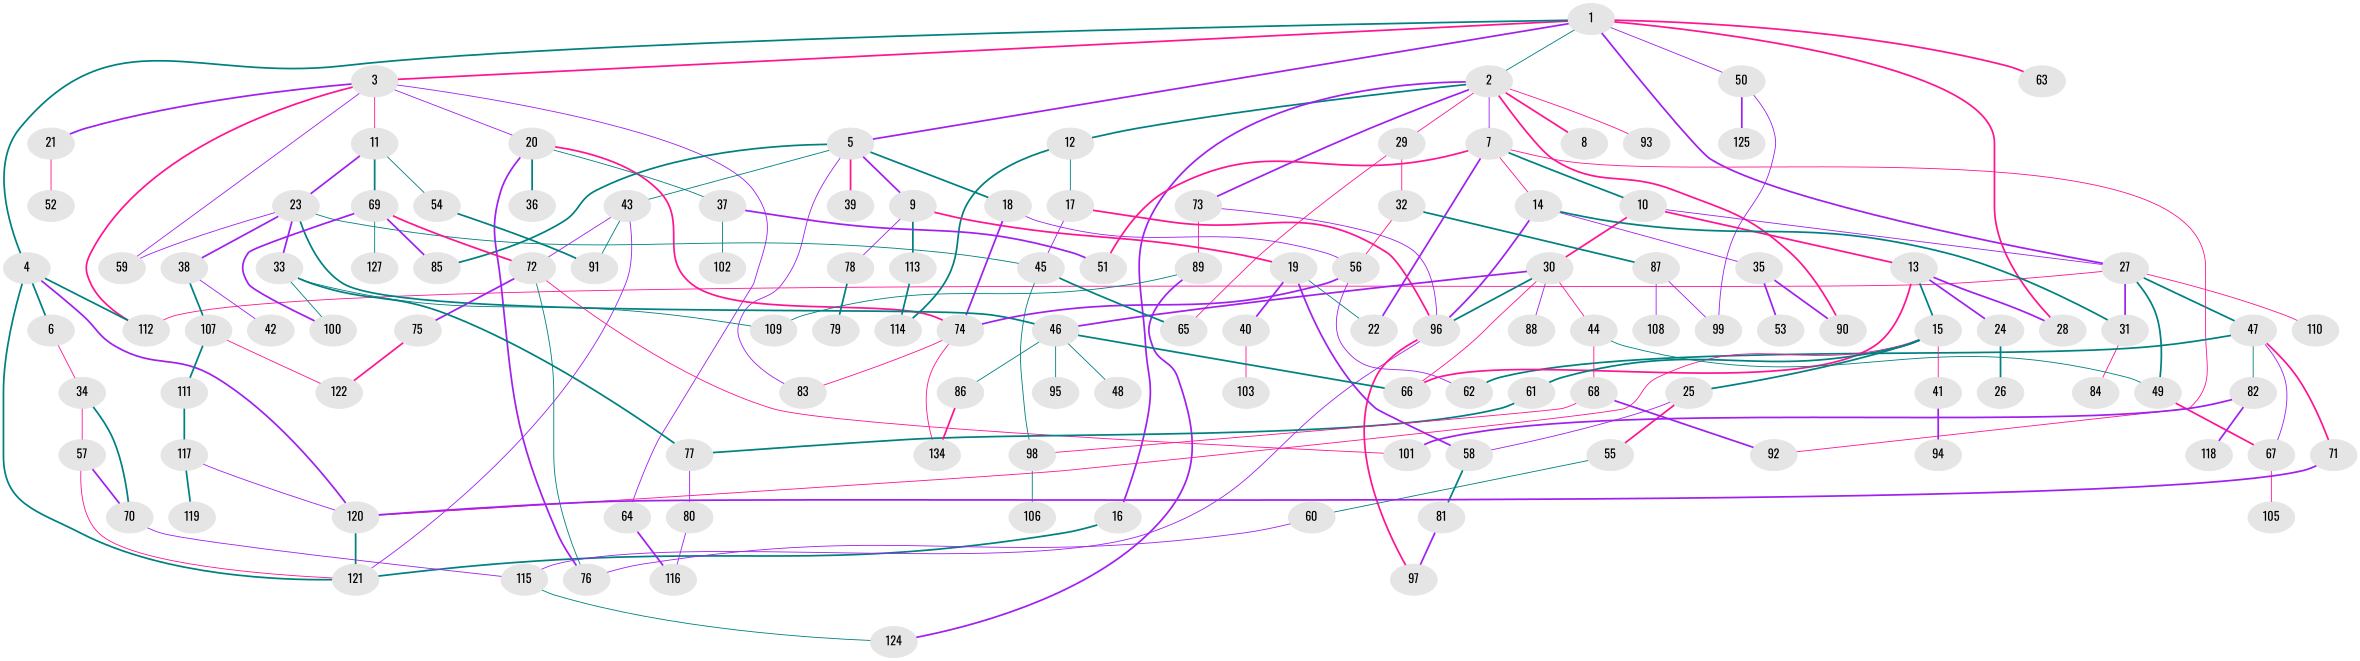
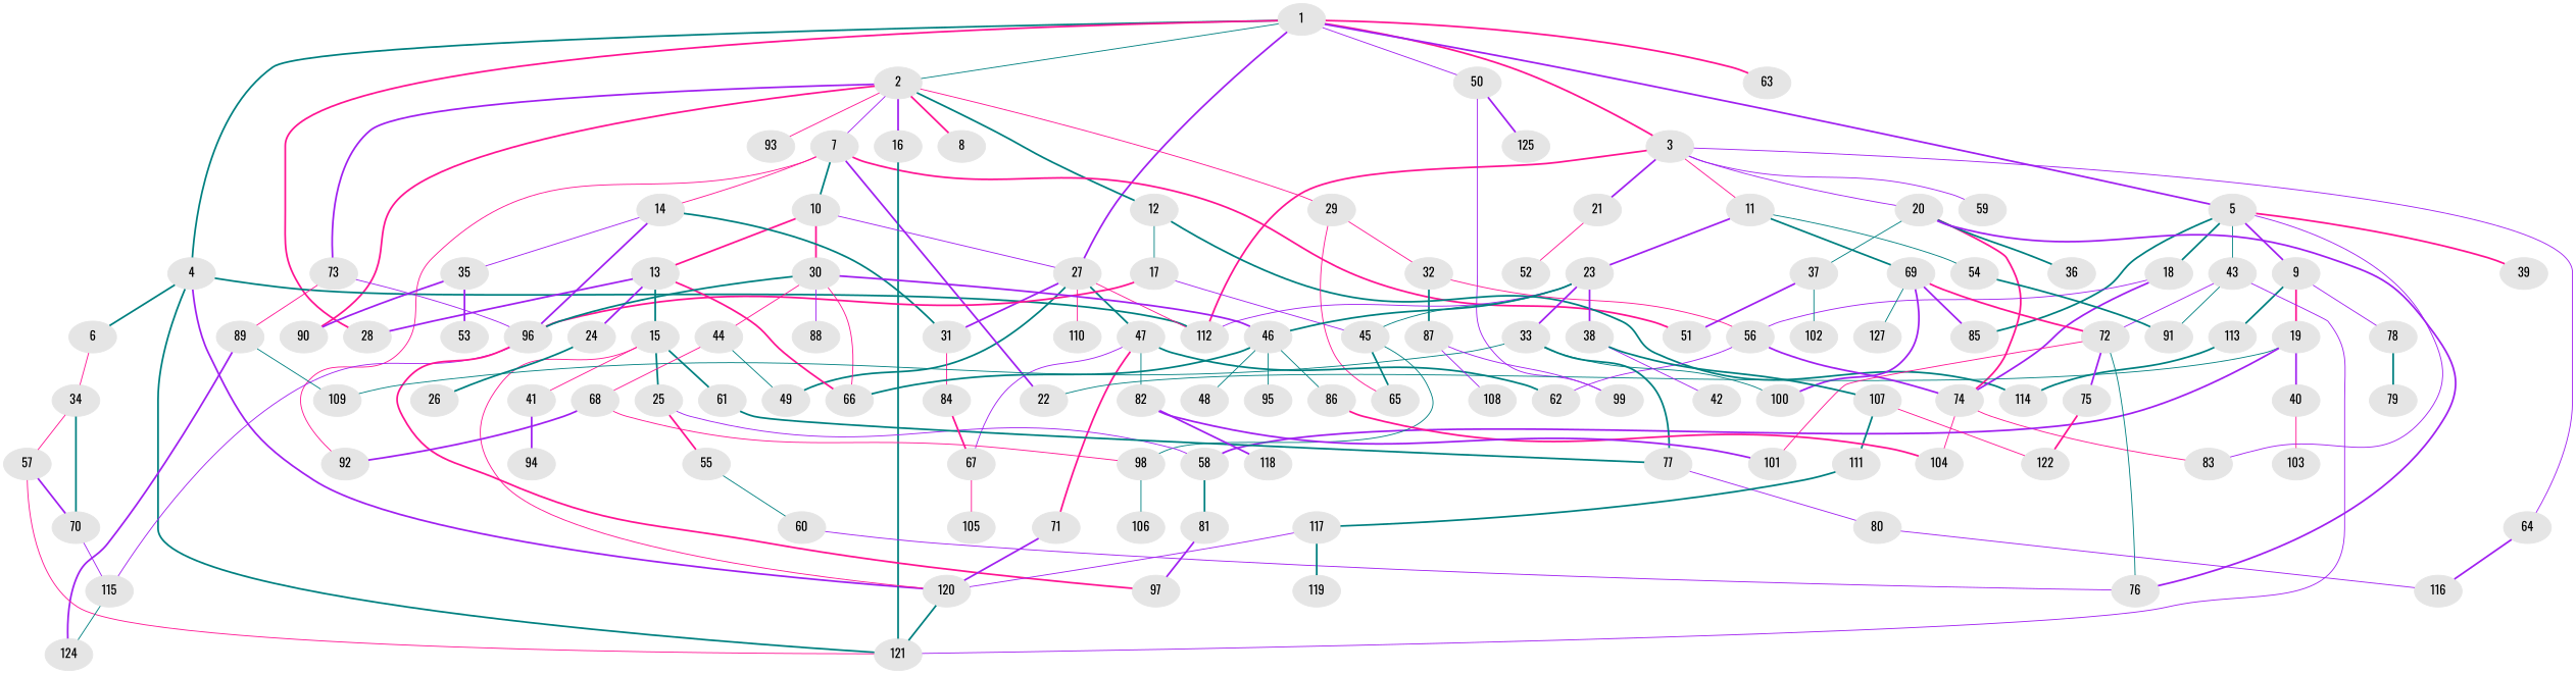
  graph {
    fontname=Oswald
    node [color=gray90 fontname=Oswald style=filled]
    edge [color=purple fontname=Oswald style=bold]
    1
    2
    3
    4
    5
    27
    28
    50
    63
    7
    8
    12
    16
    29
    73
    90
    93
    11
    20
    21
    59
    64
    112
    6
    120
    121
    9
    18
    39
    43
    83
    85
    31
    47
    49
    110
    99
    125
    10
    14
    22
    51
    92
    17
    114
    32
    65
    96
    89
    23
    54
    69
    74
    36
    37
    76
    52
    116
    34
    19
    78
    113
    56
    72
    91
    57
    70
    13
    30
    35
    40
    58
    79
    15
    24
    66
    46
    44
    88
    45
    33
    38
    100
    n84 [label=127]
    25
    41
    61
    26
    84
    53
    115
    97
    55
    94
    77
    98
    62
-   104 [label=134]
+   104
    103
    81
    102
    109
    42
    107
    48
    86
    95
    60
    67
    71
    82
    87
    68
    108
    80
    122
    111
    75
    101
    106
    105
    118
    124
    117
    119
    1 -- 2 [color=teal style=solid]
    1 -- 3 [color=deeppink]
    1 -- 4 [color=teal]
    1 -- 5
    1 -- 27
    1 -- 28 [color=deeppink]
    1 -- 50 [style=solid]
    1 -- 63 [color=deeppink]
    2 -- 7 [style=solid]
    2 -- 8 [color=deeppink]
    2 -- 12 [color=teal]
    2 -- 16
    2 -- 29 [color=deeppink style=solid]
    2 -- 73
    2 -- 90 [color=deeppink]
    2 -- 93 [color=deeppink style=solid]
    3 -- 11 [color=deeppink style=solid]
    3 -- 20 [style=solid]
    3 -- 21
    3 -- 59 [style=solid]
    3 -- 64 [style=solid]
    3 -- 112 [color=deeppink]
    4 -- 112 [color=teal]
    4 -- 6 [color=teal]
    4 -- 120
    4 -- 121 [color=teal]
    5 -- 9
    5 -- 18 [color=teal]
    5 -- 39 [color=deeppink]
    5 -- 43 [color=teal style=solid]
    5 -- 83 [style=solid]
    5 -- 85 [color=teal]
    27 -- 112 [color=deeppink style=solid]
    27 -- 31
    27 -- 47 [color=teal]
    27 -- 49 [color=teal]
    27 -- 110 [color=deeppink style=solid]
    50 -- 99 [style=solid]
    50 -- 125
    7 -- 10 [color=teal]
    7 -- 14 [color=deeppink style=solid]
    7 -- 22
    7 -- 51 [color=deeppink]
    7 -- 92 [color=deeppink style=solid]
    12 -- 17 [color=teal style=solid]
    12 -- 114 [color=teal]
    16 -- 121 [color=teal]
    29 -- 32 [color=deeppink style=solid]
    29 -- 65 [color=deeppink style=solid]
    73 -- 96 [style=solid]
    73 -- 89 [color=deeppink style=solid]
    11 -- 23
    11 -- 54 [color=teal style=solid]
    11 -- 69 [color=teal]
    20 -- 74 [color=deeppink]
    20 -- 36 [color=teal]
    20 -- 37 [color=teal style=solid]
    20 -- 76
    21 -- 52 [color=deeppink style=solid]
    64 -- 116
    6 -- 34 [color=deeppink style=solid]
    120 -- 121 [color=teal]
    9 -- 19 [color=deeppink]
    9 -- 78 [style=solid]
    9 -- 113 [color=teal]
    18 -- 74
    18 -- 56 [style=solid]
    43 -- 121 [style=solid]
    43 -- 72 [style=solid]
    43 -- 91 [color=teal style=solid]
    31 -- 84 [color=deeppink style=solid]
    47 -- 62 [color=teal]
    47 -- 67 [style=solid]
    47 -- 71 [color=deeppink]
    47 -- 82 [color=teal style=solid]
-   49 -- 67 [color=deeppink]
+   84 -- 67 [color=deeppink]
    10 -- 27 [style=solid]
    10 -- 13 [color=deeppink]
    10 -- 30 [color=deeppink]
    14 -- 31 [color=teal]
    14 -- 96
    14 -- 35 [style=solid]
    17 -- 96 [color=deeppink]
    17 -- 45 [style=solid]
    32 -- 56 [color=deeppink style=solid]
    32 -- 87 [color=teal]
    96 -- 115 [style=solid]
    96 -- 97 [color=deeppink]
    89 -- 109 [color=teal style=solid]
    89 -- 124
-   23 -- 59 [style=solid]
+   23 -- 112 [style=solid]
    23 -- 46 [color=teal]
    23 -- 45 [color=teal style=solid]
    23 -- 33
    23 -- 38
    54 -- 91 [color=teal]
    69 -- 85
    69 -- 72 [color=deeppink]
    69 -- 100
    69 -- n84 [color=teal style=solid]
    74 -- 83 [color=deeppink style=solid]
    74 -- 104 [color=deeppink style=solid]
    37 -- 51
    37 -- 102 [color=teal style=solid]
    34 -- 57 [color=deeppink style=solid]
    34 -- 70 [color=teal]
    19 -- 22 [color=teal style=solid]
    19 -- 40
    19 -- 58
    78 -- 79 [color=teal]
    113 -- 114 [color=teal]
    56 -- 74
    56 -- 62 [style=solid]
    72 -- 76 [color=teal style=solid]
    72 -- 75
    72 -- 101 [color=deeppink style=solid]
    57 -- 121 [color=deeppink style=solid]
    57 -- 70
    70 -- 115 [style=solid]
    13 -- 28
    13 -- 15 [color=teal]
    13 -- 24
    13 -- 66 [color=deeppink]
    30 -- 96 [color=teal]
    30 -- 66 [color=deeppink style=solid]
    30 -- 46
    30 -- 44 [color=deeppink style=solid]
    30 -- 88 [style=solid]
    35 -- 90
    35 -- 53
    40 -- 103 [color=deeppink style=solid]
    58 -- 81 [color=teal]
    15 -- 120 [color=deeppink style=solid]
    15 -- 25 [color=teal]
    15 -- 41 [color=deeppink style=solid]
    15 -- 61 [color=teal]
    24 -- 26 [color=teal]
    46 -- 66 [color=teal]
    46 -- 48 [color=teal style=solid]
    46 -- 86 [color=teal style=solid]
    46 -- 95 [color=teal style=solid]
    44 -- 49 [color=teal style=solid]
    44 -- 68 [color=deeppink style=solid]
    45 -- 65 [color=teal]
    45 -- 98 [color=teal style=solid]
    33 -- 100 [color=teal style=solid]
    33 -- 77 [color=teal]
    33 -- 109 [color=teal style=solid]
    38 -- 42 [style=solid]
    38 -- 107 [color=teal]
    25 -- 58 [style=solid]
    25 -- 55 [color=deeppink]
    41 -- 94
    61 -- 77 [color=teal]
    115 -- 124 [color=teal style=solid]
    55 -- 60 [color=teal style=solid]
    77 -- 80 [style=solid]
    98 -- 106 [color=teal style=solid]
    81 -- 97
    107 -- 122 [color=deeppink style=solid]
    107 -- 111 [color=teal]
    86 -- 104 [color=deeppink]
    60 -- 76 [style=solid]
    67 -- 105 [color=deeppink style=solid]
    71 -- 120
    82 -- 101
    82 -- 118
    87 -- 99 [style=solid]
    87 -- 108 [style=solid]
    68 -- 92
    68 -- 98 [color=deeppink style=solid]
    80 -- 116 [style=solid]
    111 -- 117 [color=teal]
    75 -- 122 [color=deeppink]
    117 -- 120 [style=solid]
    117 -- 119 [color=teal]
  }
